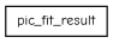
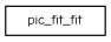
  digraph {
    rankdir=TB
    fontname="Comic Neue"
-   n1 [color=black fillcolor=white fontname="Comic Neue" fontsize=10 height=0.2 label=pic_fit_result shape=record style=filled width=0.4]
+   n1 [color=black fillcolor=white fontname="Comic Neue" fontsize=10 height=0.2 label=pic_fit_fit shape=record style=filled width=0.4]
  }
